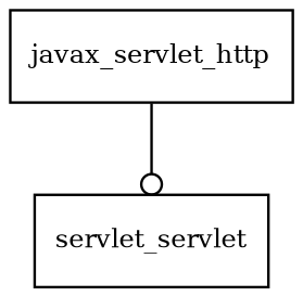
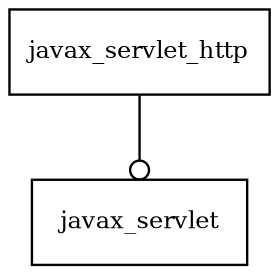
  digraph {
    node [fontsize=10.0 shape=box]
    javax_servlet_http
-   javax_servlet [label=servlet_servlet]
+   javax_servlet
    javax_servlet_http -> javax_servlet [arrowhead=odot]
  }
